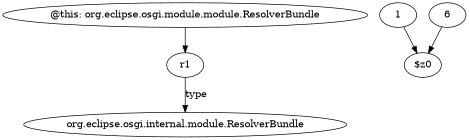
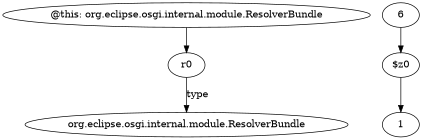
  digraph {
    n1 [label="org.eclipse.osgi.internal.module.ResolverBundle"]
-   n2 [label=r1]
-   n3 [label="@this: org.eclipse.osgi.module.module.ResolverBundle"]
+   n2 [label=r0]
+   n3 [label="@this: org.eclipse.osgi.internal.module.ResolverBundle"]
    n4 [label=1]
    n5 [label="$z0"]
    n6 [label=6]
    n2 -> n1 [label=type]
    n3 -> n2
-   n4 -> n5
+   n5 -> n4
    n6 -> n5
  }
